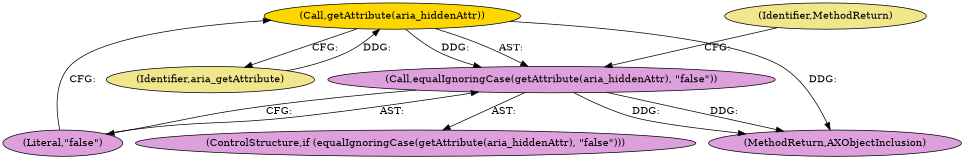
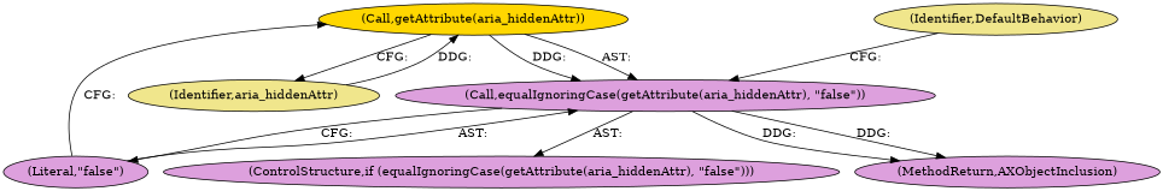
  digraph {
    node [fillcolor=plum style=filled]
    n1 [fillcolor=gold label="(Call,getAttribute(aria_hiddenAttr))"]
    n2 [label="(Call,equalIgnoringCase(getAttribute(aria_hiddenAttr), \"false\"))"]
    n3 [label="(MethodReturn,AXObjectInclusion)"]
-   n4 [fillcolor=khaki label="(Identifier,aria_getAttribute)"]
+   n4 [fillcolor=khaki label="(Identifier,aria_hiddenAttr)"]
    n5 [label="(Literal,\"false\")"]
    n6 [label="(ControlStructure,if (equalIgnoringCase(getAttribute(aria_hiddenAttr), \"false\")))"]
-   n7 [fillcolor=khaki label="(Identifier,MethodReturn)"]
+   n7 [fillcolor=khaki label="(Identifier,DefaultBehavior)"]
    n1 -> n2 [label="AST: "]
    n1 -> n2 [label="DDG: "]
-   n1 -> n3 [label="DDG: "]
    n1 -> n4 [label="CFG: "]
    n2 -> n3 [label="DDG: "]
    n2 -> n3 [label="DDG: "]
    n2 -> n5 [label="CFG: "]
    n2 -> n6 [label="AST: "]
    n4 -> n1 [label="DDG: "]
    n5 -> n1 [label="CFG: "]
    n5 -> n2 [label="AST: "]
    n7 -> n2 [label="CFG: "]
  }
